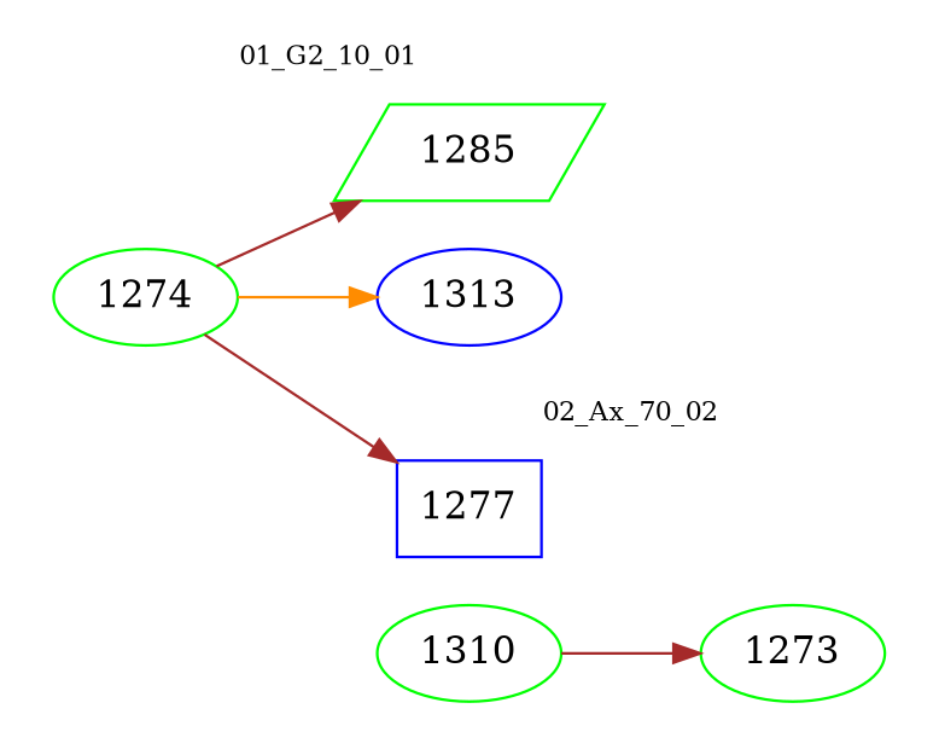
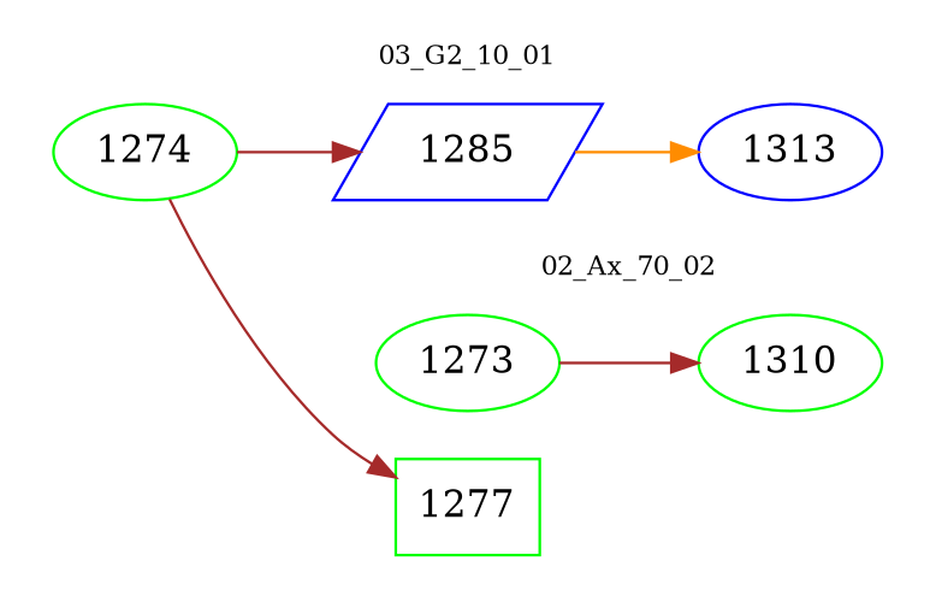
  digraph {
    rankdir=LR
    node [color=green shape=ellipse]
    edge [color=brown]
    n1 [label=1273]
-   n2 [color=blue label=1277 shape=box]
+   n2 [label=1277 shape=box]
    n3 [label=1310]
    n4 [label=1274]
    n5 [color=blue label=1313]
-   n6 [label=1285 shape=parallelogram]
+   n6 [color=blue label=1285 shape=parallelogram]
    subgraph cluster_1 {
      color=white
      fontsize=10
      label="02_Ax_70_02"
      n1
      n2
      n3
    }
    subgraph cluster_2 {
      color=white
      fontsize=10
-     label="01_G2_10_01"
+     label="03_G2_10_01"
      n4
      n5
      n6
    }
-   n3 -> n1
+   n1 -> n3
    n4 -> n2
-   n4 -> n5 [color=darkorange]
+   n6 -> n5 [color=darkorange]
    n4 -> n6
  }
